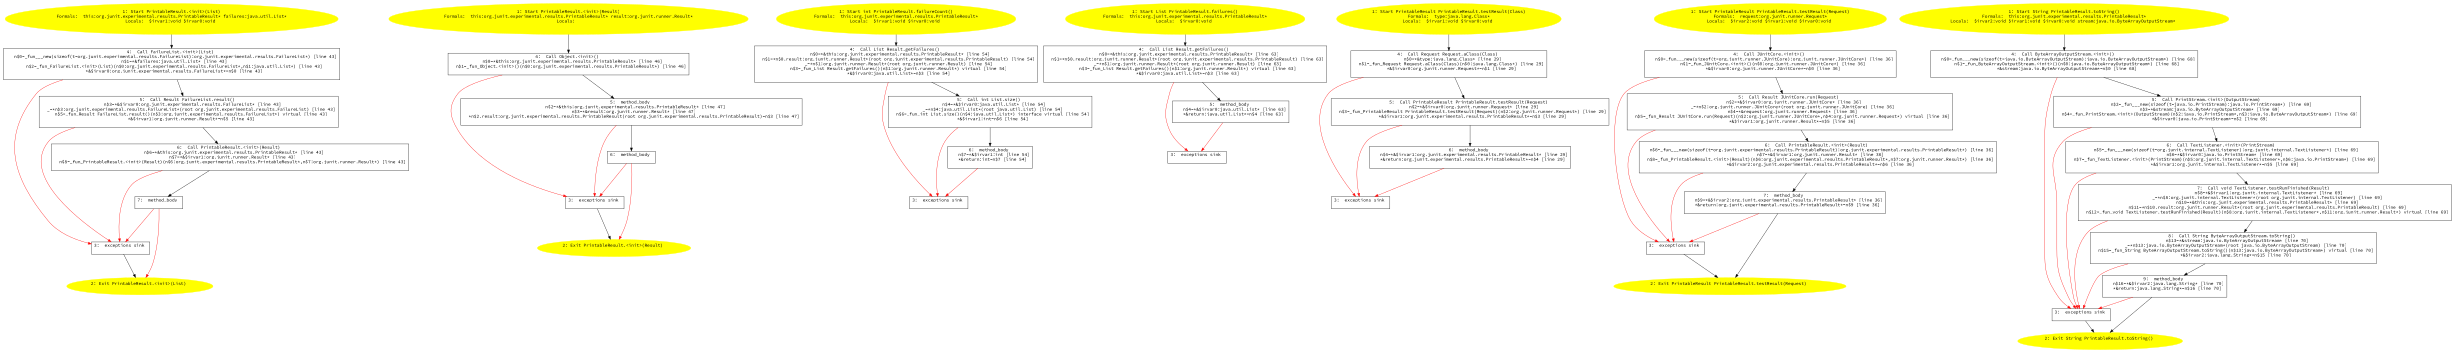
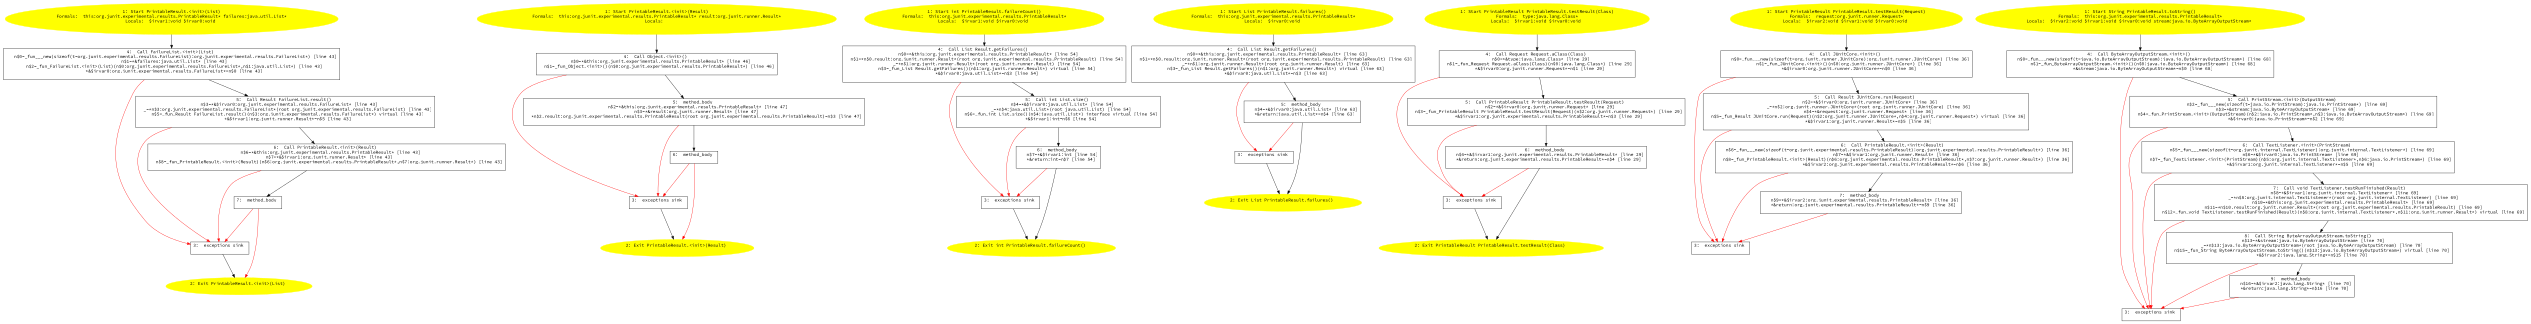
  digraph {
    fontname="Source Code Pro"
    node [fontname="Source Code Pro" shape=box]
    edge [fontname="Source Code Pro"]
    n1 [color=yellow label="1: Start PrintableResult.<init>(List)\nFormals:  this:org.junit.experimental.results.PrintableResult* failures:java.util.List*\nLocals:  $irvar1:void $irvar0:void \n  " style=filled shape=""]
    n2 [label="4:  Call FailureList.<init>(List) \n   n$0=_fun___new(sizeof(t=org.junit.experimental.results.FailureList):org.junit.experimental.results.FailureList*) [line 43]\n  n$1=*&failures:java.util.List* [line 43]\n  n$2=_fun_FailureList.<init>(List)(n$0:org.junit.experimental.results.FailureList*,n$1:java.util.List*) [line 43]\n  *&$irvar0:org.junit.experimental.results.FailureList*=n$0 [line 43]\n "]
    n3 [label="3:  exceptions sink \n  "]
    n4 [label="5:  Call Result FailureList.result() \n   n$3=*&$irvar0:org.junit.experimental.results.FailureList* [line 43]\n  _=*n$3:org.junit.experimental.results.FailureList*(root org.junit.experimental.results.FailureList) [line 43]\n  n$5=_fun_Result FailureList.result()(n$3:org.junit.experimental.results.FailureList*) virtual [line 43]\n  *&$irvar1:org.junit.runner.Result*=n$5 [line 43]\n "]
    n5 [color=yellow label="2: Exit PrintableResult.<init>(List) \n  " style=filled shape=""]
    n6 [label="6:  Call PrintableResult.<init>(Result) \n   n$6=*&this:org.junit.experimental.results.PrintableResult* [line 43]\n  n$7=*&$irvar1:org.junit.runner.Result* [line 43]\n  n$8=_fun_PrintableResult.<init>(Result)(n$6:org.junit.experimental.results.PrintableResult*,n$7:org.junit.runner.Result*) [line 43]\n "]
    n7 [label="7:  method_body \n  "]
    n8 [color=yellow label="1: Start PrintableResult.<init>(Result)\nFormals:  this:org.junit.experimental.results.PrintableResult* result:org.junit.runner.Result*\nLocals:  \n  " style=filled shape=""]
    n9 [label="4:  Call Object.<init>() \n   n$0=*&this:org.junit.experimental.results.PrintableResult* [line 46]\n  n$1=_fun_Object.<init>()(n$0:org.junit.experimental.results.PrintableResult*) [line 46]\n "]
    n10 [label="3:  exceptions sink \n  "]
    n11 [label="5:  method_body \n   n$2=*&this:org.junit.experimental.results.PrintableResult* [line 47]\n  n$3=*&result:org.junit.runner.Result* [line 47]\n  *n$2.result:org.junit.experimental.results.PrintableResult(root org.junit.experimental.results.PrintableResult)=n$3 [line 47]\n "]
    n12 [color=yellow label="2: Exit PrintableResult.<init>(Result) \n  " style=filled shape=""]
    n13 [label="6:  method_body \n  "]
    n14 [color=yellow label="1: Start int PrintableResult.failureCount()\nFormals:  this:org.junit.experimental.results.PrintableResult*\nLocals:  $irvar1:void $irvar0:void \n  " style=filled shape=""]
    n15 [label="4:  Call List Result.getFailures() \n   n$0=*&this:org.junit.experimental.results.PrintableResult* [line 54]\n  n$1=*n$0.result:org.junit.runner.Result*(root org.junit.experimental.results.PrintableResult) [line 54]\n  _=*n$1:org.junit.runner.Result*(root org.junit.runner.Result) [line 54]\n  n$3=_fun_List Result.getFailures()(n$1:org.junit.runner.Result*) virtual [line 54]\n  *&$irvar0:java.util.List*=n$3 [line 54]\n "]
    n16 [label="3:  exceptions sink \n  "]
    n17 [label="5:  Call int List.size() \n   n$4=*&$irvar0:java.util.List* [line 54]\n  _=*n$4:java.util.List*(root java.util.List) [line 54]\n  n$6=_fun_int List.size()(n$4:java.util.List*) interface virtual [line 54]\n  *&$irvar1:int=n$6 [line 54]\n "]
+   n18 [color=yellow label="2: Exit int PrintableResult.failureCount() \n  " style=filled shape=""]
    n19 [label="6:  method_body \n   n$7=*&$irvar1:int [line 54]\n  *&return:int=n$7 [line 54]\n "]
    n20 [color=yellow label="1: Start List PrintableResult.failures()\nFormals:  this:org.junit.experimental.results.PrintableResult*\nLocals:  $irvar0:void \n  " style=filled shape=""]
    n21 [label="4:  Call List Result.getFailures() \n   n$0=*&this:org.junit.experimental.results.PrintableResult* [line 63]\n  n$1=*n$0.result:org.junit.runner.Result*(root org.junit.experimental.results.PrintableResult) [line 63]\n  _=*n$1:org.junit.runner.Result*(root org.junit.runner.Result) [line 63]\n  n$3=_fun_List Result.getFailures()(n$1:org.junit.runner.Result*) virtual [line 63]\n  *&$irvar0:java.util.List*=n$3 [line 63]\n "]
    n22 [label="3:  exceptions sink \n  "]
    n23 [label="5:  method_body \n   n$4=*&$irvar0:java.util.List* [line 63]\n  *&return:java.util.List*=n$4 [line 63]\n "]
+   n24 [color=yellow label="2: Exit List PrintableResult.failures() \n  " style=filled shape=""]
    n25 [color=yellow label="1: Start PrintableResult PrintableResult.testResult(Class)\nFormals:  type:java.lang.Class*\nLocals:  $irvar1:void $irvar0:void \n  " style=filled shape=""]
    n26 [label="4:  Call Request Request.aClass(Class) \n   n$0=*&type:java.lang.Class* [line 29]\n  n$1=_fun_Request Request.aClass(Class)(n$0:java.lang.Class*) [line 29]\n  *&$irvar0:org.junit.runner.Request*=n$1 [line 29]\n "]
    n27 [label="3:  exceptions sink \n  "]
    n28 [label="5:  Call PrintableResult PrintableResult.testResult(Request) \n   n$2=*&$irvar0:org.junit.runner.Request* [line 29]\n  n$3=_fun_PrintableResult PrintableResult.testResult(Request)(n$2:org.junit.runner.Request*) [line 29]\n  *&$irvar1:org.junit.experimental.results.PrintableResult*=n$3 [line 29]\n "]
+   n29 [color=yellow label="2: Exit PrintableResult PrintableResult.testResult(Class) \n  " style=filled shape=""]
    n30 [label="6:  method_body \n   n$4=*&$irvar1:org.junit.experimental.results.PrintableResult* [line 29]\n  *&return:org.junit.experimental.results.PrintableResult*=n$4 [line 29]\n "]
    n31 [color=yellow label="1: Start PrintableResult PrintableResult.testResult(Request)\nFormals:  request:org.junit.runner.Request*\nLocals:  $irvar2:void $irvar1:void $irvar0:void \n  " style=filled shape=""]
    n32 [label="4:  Call JUnitCore.<init>() \n   n$0=_fun___new(sizeof(t=org.junit.runner.JUnitCore):org.junit.runner.JUnitCore*) [line 36]\n  n$1=_fun_JUnitCore.<init>()(n$0:org.junit.runner.JUnitCore*) [line 36]\n  *&$irvar0:org.junit.runner.JUnitCore*=n$0 [line 36]\n "]
    n33 [label="3:  exceptions sink \n  "]
    n34 [label="5:  Call Result JUnitCore.run(Request) \n   n$2=*&$irvar0:org.junit.runner.JUnitCore* [line 36]\n  _=*n$2:org.junit.runner.JUnitCore*(root org.junit.runner.JUnitCore) [line 36]\n  n$4=*&request:org.junit.runner.Request* [line 36]\n  n$5=_fun_Result JUnitCore.run(Request)(n$2:org.junit.runner.JUnitCore*,n$4:org.junit.runner.Request*) virtual [line 36]\n  *&$irvar1:org.junit.runner.Result*=n$5 [line 36]\n "]
-   n35 [color=yellow label="2: Exit PrintableResult PrintableResult.testResult(Request) \n  " style=filled shape=""]
    n36 [label="6:  Call PrintableResult.<init>(Result) \n   n$6=_fun___new(sizeof(t=org.junit.experimental.results.PrintableResult):org.junit.experimental.results.PrintableResult*) [line 36]\n  n$7=*&$irvar1:org.junit.runner.Result* [line 36]\n  n$8=_fun_PrintableResult.<init>(Result)(n$6:org.junit.experimental.results.PrintableResult*,n$7:org.junit.runner.Result*) [line 36]\n  *&$irvar2:org.junit.experimental.results.PrintableResult*=n$6 [line 36]\n "]
    n37 [label="7:  method_body \n   n$9=*&$irvar2:org.junit.experimental.results.PrintableResult* [line 36]\n  *&return:org.junit.experimental.results.PrintableResult*=n$9 [line 36]\n "]
    n38 [color=yellow label="1: Start String PrintableResult.toString()\nFormals:  this:org.junit.experimental.results.PrintableResult*\nLocals:  $irvar2:void $irvar1:void $irvar0:void stream:java.io.ByteArrayOutputStream* \n  " style=filled shape=""]
    n39 [label="4:  Call ByteArrayOutputStream.<init>() \n   n$0=_fun___new(sizeof(t=java.io.ByteArrayOutputStream):java.io.ByteArrayOutputStream*) [line 68]\n  n$1=_fun_ByteArrayOutputStream.<init>()(n$0:java.io.ByteArrayOutputStream*) [line 68]\n  *&stream:java.io.ByteArrayOutputStream*=n$0 [line 68]\n "]
    n40 [label="3:  exceptions sink \n  "]
    n41 [label="5:  Call PrintStream.<init>(OutputStream) \n   n$2=_fun___new(sizeof(t=java.io.PrintStream):java.io.PrintStream*) [line 69]\n  n$3=*&stream:java.io.ByteArrayOutputStream* [line 69]\n  n$4=_fun_PrintStream.<init>(OutputStream)(n$2:java.io.PrintStream*,n$3:java.io.ByteArrayOutputStream*) [line 69]\n  *&$irvar0:java.io.PrintStream*=n$2 [line 69]\n "]
-   n42 [color=yellow label="2: Exit String PrintableResult.toString() \n  " style=filled shape=""]
    n43 [label="6:  Call TextListener.<init>(PrintStream) \n   n$5=_fun___new(sizeof(t=org.junit.internal.TextListener):org.junit.internal.TextListener*) [line 69]\n  n$6=*&$irvar0:java.io.PrintStream* [line 69]\n  n$7=_fun_TextListener.<init>(PrintStream)(n$5:org.junit.internal.TextListener*,n$6:java.io.PrintStream*) [line 69]\n  *&$irvar1:org.junit.internal.TextListener*=n$5 [line 69]\n "]
    n44 [label="7:  Call void TextListener.testRunFinished(Result) \n   n$8=*&$irvar1:org.junit.internal.TextListener* [line 69]\n  _=*n$8:org.junit.internal.TextListener*(root org.junit.internal.TextListener) [line 69]\n  n$10=*&this:org.junit.experimental.results.PrintableResult* [line 69]\n  n$11=*n$10.result:org.junit.runner.Result*(root org.junit.experimental.results.PrintableResult) [line 69]\n  n$12=_fun_void TextListener.testRunFinished(Result)(n$8:org.junit.internal.TextListener*,n$11:org.junit.runner.Result*) virtual [line 69]\n "]
    n45 [label="8:  Call String ByteArrayOutputStream.toString() \n   n$13=*&stream:java.io.ByteArrayOutputStream* [line 70]\n  _=*n$13:java.io.ByteArrayOutputStream*(root java.io.ByteArrayOutputStream) [line 70]\n  n$15=_fun_String ByteArrayOutputStream.toString()(n$13:java.io.ByteArrayOutputStream*) virtual [line 70]\n  *&$irvar2:java.lang.String*=n$15 [line 70]\n "]
    n46 [label="9:  method_body \n   n$16=*&$irvar2:java.lang.String* [line 70]\n  *&return:java.lang.String*=n$16 [line 70]\n "]
    n1 -> n2
    n2 -> n3 [color=red]
    n2 -> n4
    n3 -> n5
    n4 -> n3 [color=red]
    n4 -> n6
    n6 -> n3 [color=red]
    n6 -> n7
    n7 -> n3 [color=red]
    n7 -> n5 [color=red]
    n8 -> n9
    n9 -> n10 [color=red]
    n9 -> n11
    n10 -> n12
    n11 -> n10 [color=red]
    n11 -> n13
    n13 -> n10 [color=red]
    n13 -> n12 [color=red]
    n14 -> n15
    n15 -> n16 [color=red]
    n15 -> n17
+   n16 -> n18
    n17 -> n16 [color=red]
    n17 -> n19
    n19 -> n16 [color=red]
+   n19 -> n18
    n20 -> n21
    n21 -> n22 [color=red]
    n21 -> n23
+   n22 -> n24
    n23 -> n22 [color=red]
+   n23 -> n24
    n25 -> n26
    n26 -> n27 [color=red]
    n26 -> n28
+   n27 -> n29
    n28 -> n27 [color=red]
    n28 -> n30
    n30 -> n27 [color=red]
+   n30 -> n29
    n31 -> n32
    n32 -> n33 [color=red]
    n32 -> n34
-   n33 -> n35
    n34 -> n33 [color=red]
    n34 -> n36
    n36 -> n33 [color=red]
    n36 -> n37
    n37 -> n33 [color=red]
-   n37 -> n35
    n38 -> n39
    n39 -> n40 [color=red]
    n39 -> n41
-   n40 -> n42
    n41 -> n40 [color=red]
    n41 -> n43
    n43 -> n40 [color=red]
    n43 -> n44
    n44 -> n40 [color=red]
    n44 -> n45
    n45 -> n40 [color=red]
    n45 -> n46
    n46 -> n40 [color=red]
-   n46 -> n42
  }
